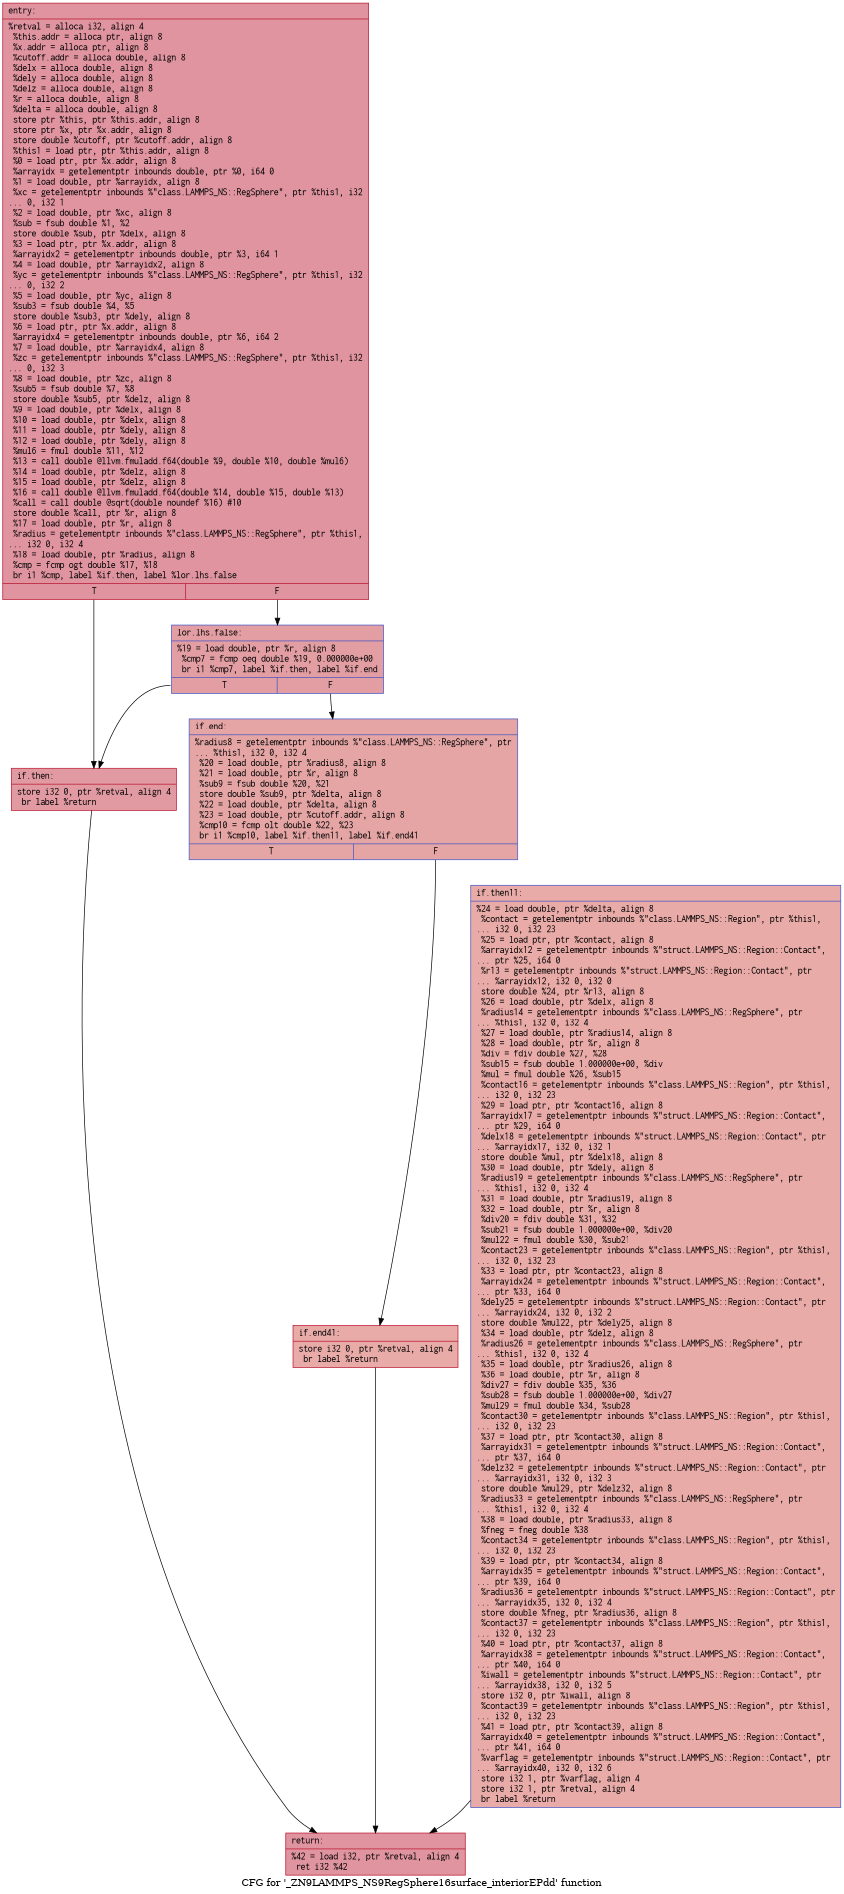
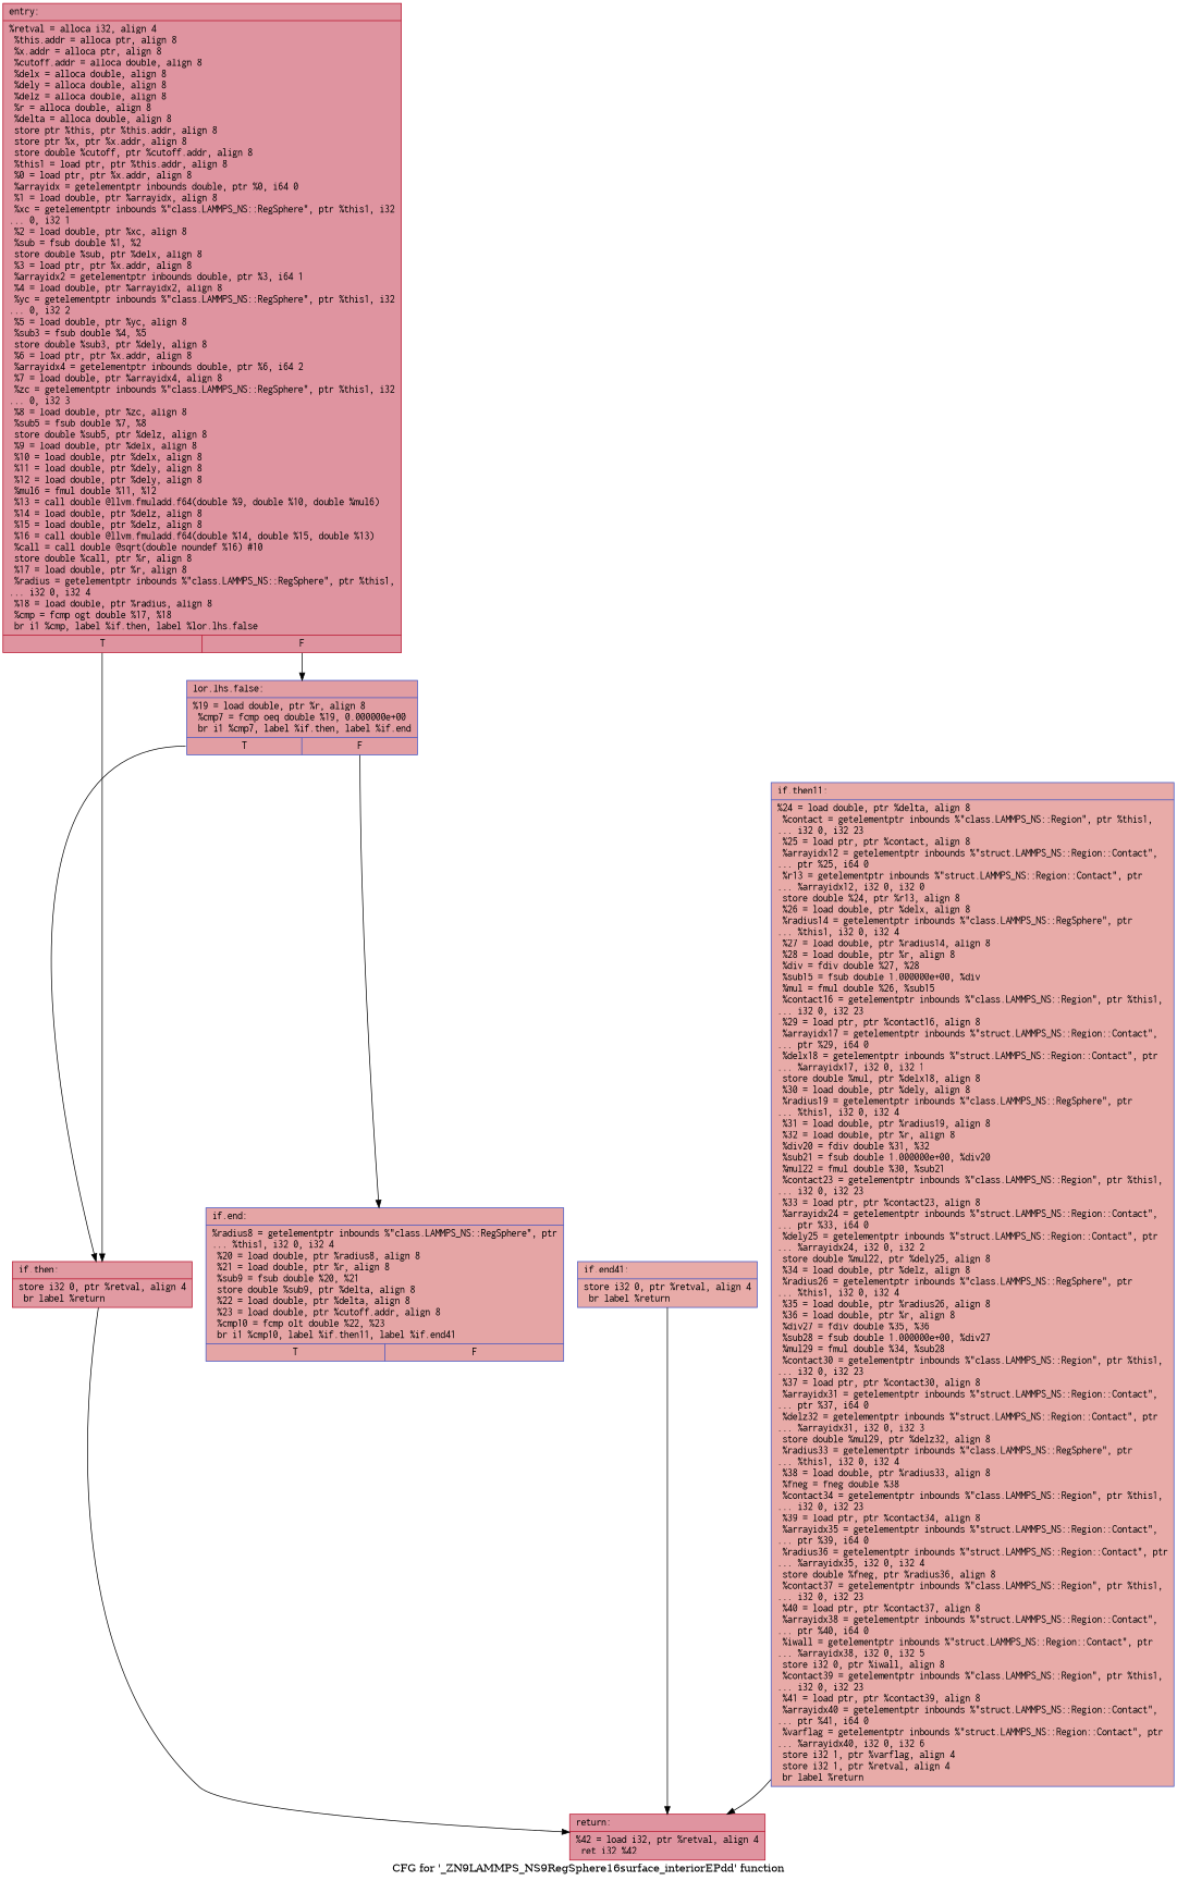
  digraph {
    label="CFG for '_ZN9LAMMPS_NS9RegSphere16surface_interiorEPdd' function"
    node [color="#3d50c3ff" fillcolor="#b70d2870" fontname=Courier shape=record style=filled]
    n1 [color="#b70d28ff" label="{entry:\l|  %retval = alloca i32, align 4\l  %this.addr = alloca ptr, align 8\l  %x.addr = alloca ptr, align 8\l  %cutoff.addr = alloca double, align 8\l  %delx = alloca double, align 8\l  %dely = alloca double, align 8\l  %delz = alloca double, align 8\l  %r = alloca double, align 8\l  %delta = alloca double, align 8\l  store ptr %this, ptr %this.addr, align 8\l  store ptr %x, ptr %x.addr, align 8\l  store double %cutoff, ptr %cutoff.addr, align 8\l  %this1 = load ptr, ptr %this.addr, align 8\l  %0 = load ptr, ptr %x.addr, align 8\l  %arrayidx = getelementptr inbounds double, ptr %0, i64 0\l  %1 = load double, ptr %arrayidx, align 8\l  %xc = getelementptr inbounds %\"class.LAMMPS_NS::RegSphere\", ptr %this1, i32\l... 0, i32 1\l  %2 = load double, ptr %xc, align 8\l  %sub = fsub double %1, %2\l  store double %sub, ptr %delx, align 8\l  %3 = load ptr, ptr %x.addr, align 8\l  %arrayidx2 = getelementptr inbounds double, ptr %3, i64 1\l  %4 = load double, ptr %arrayidx2, align 8\l  %yc = getelementptr inbounds %\"class.LAMMPS_NS::RegSphere\", ptr %this1, i32\l... 0, i32 2\l  %5 = load double, ptr %yc, align 8\l  %sub3 = fsub double %4, %5\l  store double %sub3, ptr %dely, align 8\l  %6 = load ptr, ptr %x.addr, align 8\l  %arrayidx4 = getelementptr inbounds double, ptr %6, i64 2\l  %7 = load double, ptr %arrayidx4, align 8\l  %zc = getelementptr inbounds %\"class.LAMMPS_NS::RegSphere\", ptr %this1, i32\l... 0, i32 3\l  %8 = load double, ptr %zc, align 8\l  %sub5 = fsub double %7, %8\l  store double %sub5, ptr %delz, align 8\l  %9 = load double, ptr %delx, align 8\l  %10 = load double, ptr %delx, align 8\l  %11 = load double, ptr %dely, align 8\l  %12 = load double, ptr %dely, align 8\l  %mul6 = fmul double %11, %12\l  %13 = call double @llvm.fmuladd.f64(double %9, double %10, double %mul6)\l  %14 = load double, ptr %delz, align 8\l  %15 = load double, ptr %delz, align 8\l  %16 = call double @llvm.fmuladd.f64(double %14, double %15, double %13)\l  %call = call double @sqrt(double noundef %16) #10\l  store double %call, ptr %r, align 8\l  %17 = load double, ptr %r, align 8\l  %radius = getelementptr inbounds %\"class.LAMMPS_NS::RegSphere\", ptr %this1,\l... i32 0, i32 4\l  %18 = load double, ptr %radius, align 8\l  %cmp = fcmp ogt double %17, %18\l  br i1 %cmp, label %if.then, label %lor.lhs.false\l|{<s0>T|<s1>F}}"]
    n2 [color="#b70d28ff" fillcolor="#bb1b2c70" label="{if.then:\l|  store i32 0, ptr %retval, align 4\l  br label %return\l}"]
    n3 [fillcolor="#be242e70" label="{lor.lhs.false:\l|  %19 = load double, ptr %r, align 8\l  %cmp7 = fcmp oeq double %19, 0.000000e+00\l  br i1 %cmp7, label %if.then, label %if.end\l|{<s0>T|<s1>F}}"]
    n4 [color="#b70d28ff" label="{return:\l|  %42 = load i32, ptr %retval, align 4\l  ret i32 %42\l}"]
    n5 [fillcolor="#c5333470" label="{if.end:\l|  %radius8 = getelementptr inbounds %\"class.LAMMPS_NS::RegSphere\", ptr\l... %this1, i32 0, i32 4\l  %20 = load double, ptr %radius8, align 8\l  %21 = load double, ptr %r, align 8\l  %sub9 = fsub double %20, %21\l  store double %sub9, ptr %delta, align 8\l  %22 = load double, ptr %delta, align 8\l  %23 = load double, ptr %cutoff.addr, align 8\l  %cmp10 = fcmp olt double %22, %23\l  br i1 %cmp10, label %if.then11, label %if.end41\l|{<s0>T|<s1>F}}"]
-   n6 [color="#b70d28ff" fillcolor="#cc403a70" label="{if.end41:\l|  store i32 0, ptr %retval, align 4\l  br label %return\l}"]
+   n6 [fillcolor="#cc403a70" label="{if.end41:\l|  store i32 0, ptr %retval, align 4\l  br label %return\l}"]
    n7 [fillcolor="#cc403a70" label="{if.then11:\l|  %24 = load double, ptr %delta, align 8\l  %contact = getelementptr inbounds %\"class.LAMMPS_NS::Region\", ptr %this1,\l... i32 0, i32 23\l  %25 = load ptr, ptr %contact, align 8\l  %arrayidx12 = getelementptr inbounds %\"struct.LAMMPS_NS::Region::Contact\",\l... ptr %25, i64 0\l  %r13 = getelementptr inbounds %\"struct.LAMMPS_NS::Region::Contact\", ptr\l... %arrayidx12, i32 0, i32 0\l  store double %24, ptr %r13, align 8\l  %26 = load double, ptr %delx, align 8\l  %radius14 = getelementptr inbounds %\"class.LAMMPS_NS::RegSphere\", ptr\l... %this1, i32 0, i32 4\l  %27 = load double, ptr %radius14, align 8\l  %28 = load double, ptr %r, align 8\l  %div = fdiv double %27, %28\l  %sub15 = fsub double 1.000000e+00, %div\l  %mul = fmul double %26, %sub15\l  %contact16 = getelementptr inbounds %\"class.LAMMPS_NS::Region\", ptr %this1,\l... i32 0, i32 23\l  %29 = load ptr, ptr %contact16, align 8\l  %arrayidx17 = getelementptr inbounds %\"struct.LAMMPS_NS::Region::Contact\",\l... ptr %29, i64 0\l  %delx18 = getelementptr inbounds %\"struct.LAMMPS_NS::Region::Contact\", ptr\l... %arrayidx17, i32 0, i32 1\l  store double %mul, ptr %delx18, align 8\l  %30 = load double, ptr %dely, align 8\l  %radius19 = getelementptr inbounds %\"class.LAMMPS_NS::RegSphere\", ptr\l... %this1, i32 0, i32 4\l  %31 = load double, ptr %radius19, align 8\l  %32 = load double, ptr %r, align 8\l  %div20 = fdiv double %31, %32\l  %sub21 = fsub double 1.000000e+00, %div20\l  %mul22 = fmul double %30, %sub21\l  %contact23 = getelementptr inbounds %\"class.LAMMPS_NS::Region\", ptr %this1,\l... i32 0, i32 23\l  %33 = load ptr, ptr %contact23, align 8\l  %arrayidx24 = getelementptr inbounds %\"struct.LAMMPS_NS::Region::Contact\",\l... ptr %33, i64 0\l  %dely25 = getelementptr inbounds %\"struct.LAMMPS_NS::Region::Contact\", ptr\l... %arrayidx24, i32 0, i32 2\l  store double %mul22, ptr %dely25, align 8\l  %34 = load double, ptr %delz, align 8\l  %radius26 = getelementptr inbounds %\"class.LAMMPS_NS::RegSphere\", ptr\l... %this1, i32 0, i32 4\l  %35 = load double, ptr %radius26, align 8\l  %36 = load double, ptr %r, align 8\l  %div27 = fdiv double %35, %36\l  %sub28 = fsub double 1.000000e+00, %div27\l  %mul29 = fmul double %34, %sub28\l  %contact30 = getelementptr inbounds %\"class.LAMMPS_NS::Region\", ptr %this1,\l... i32 0, i32 23\l  %37 = load ptr, ptr %contact30, align 8\l  %arrayidx31 = getelementptr inbounds %\"struct.LAMMPS_NS::Region::Contact\",\l... ptr %37, i64 0\l  %delz32 = getelementptr inbounds %\"struct.LAMMPS_NS::Region::Contact\", ptr\l... %arrayidx31, i32 0, i32 3\l  store double %mul29, ptr %delz32, align 8\l  %radius33 = getelementptr inbounds %\"class.LAMMPS_NS::RegSphere\", ptr\l... %this1, i32 0, i32 4\l  %38 = load double, ptr %radius33, align 8\l  %fneg = fneg double %38\l  %contact34 = getelementptr inbounds %\"class.LAMMPS_NS::Region\", ptr %this1,\l... i32 0, i32 23\l  %39 = load ptr, ptr %contact34, align 8\l  %arrayidx35 = getelementptr inbounds %\"struct.LAMMPS_NS::Region::Contact\",\l... ptr %39, i64 0\l  %radius36 = getelementptr inbounds %\"struct.LAMMPS_NS::Region::Contact\", ptr\l... %arrayidx35, i32 0, i32 4\l  store double %fneg, ptr %radius36, align 8\l  %contact37 = getelementptr inbounds %\"class.LAMMPS_NS::Region\", ptr %this1,\l... i32 0, i32 23\l  %40 = load ptr, ptr %contact37, align 8\l  %arrayidx38 = getelementptr inbounds %\"struct.LAMMPS_NS::Region::Contact\",\l... ptr %40, i64 0\l  %iwall = getelementptr inbounds %\"struct.LAMMPS_NS::Region::Contact\", ptr\l... %arrayidx38, i32 0, i32 5\l  store i32 0, ptr %iwall, align 8\l  %contact39 = getelementptr inbounds %\"class.LAMMPS_NS::Region\", ptr %this1,\l... i32 0, i32 23\l  %41 = load ptr, ptr %contact39, align 8\l  %arrayidx40 = getelementptr inbounds %\"struct.LAMMPS_NS::Region::Contact\",\l... ptr %41, i64 0\l  %varflag = getelementptr inbounds %\"struct.LAMMPS_NS::Region::Contact\", ptr\l... %arrayidx40, i32 0, i32 6\l  store i32 1, ptr %varflag, align 4\l  store i32 1, ptr %retval, align 4\l  br label %return\l}"]
    n1 -> n2 [tailport=s0]
    n1 -> n3 [tailport=s1]
    n2 -> n4
    n3 -> n2 [tailport=s0]
    n3 -> n5 [tailport=s1]
-   n5 -> n6 [tailport=s1]
    n6 -> n4
    n7 -> n4
  }
